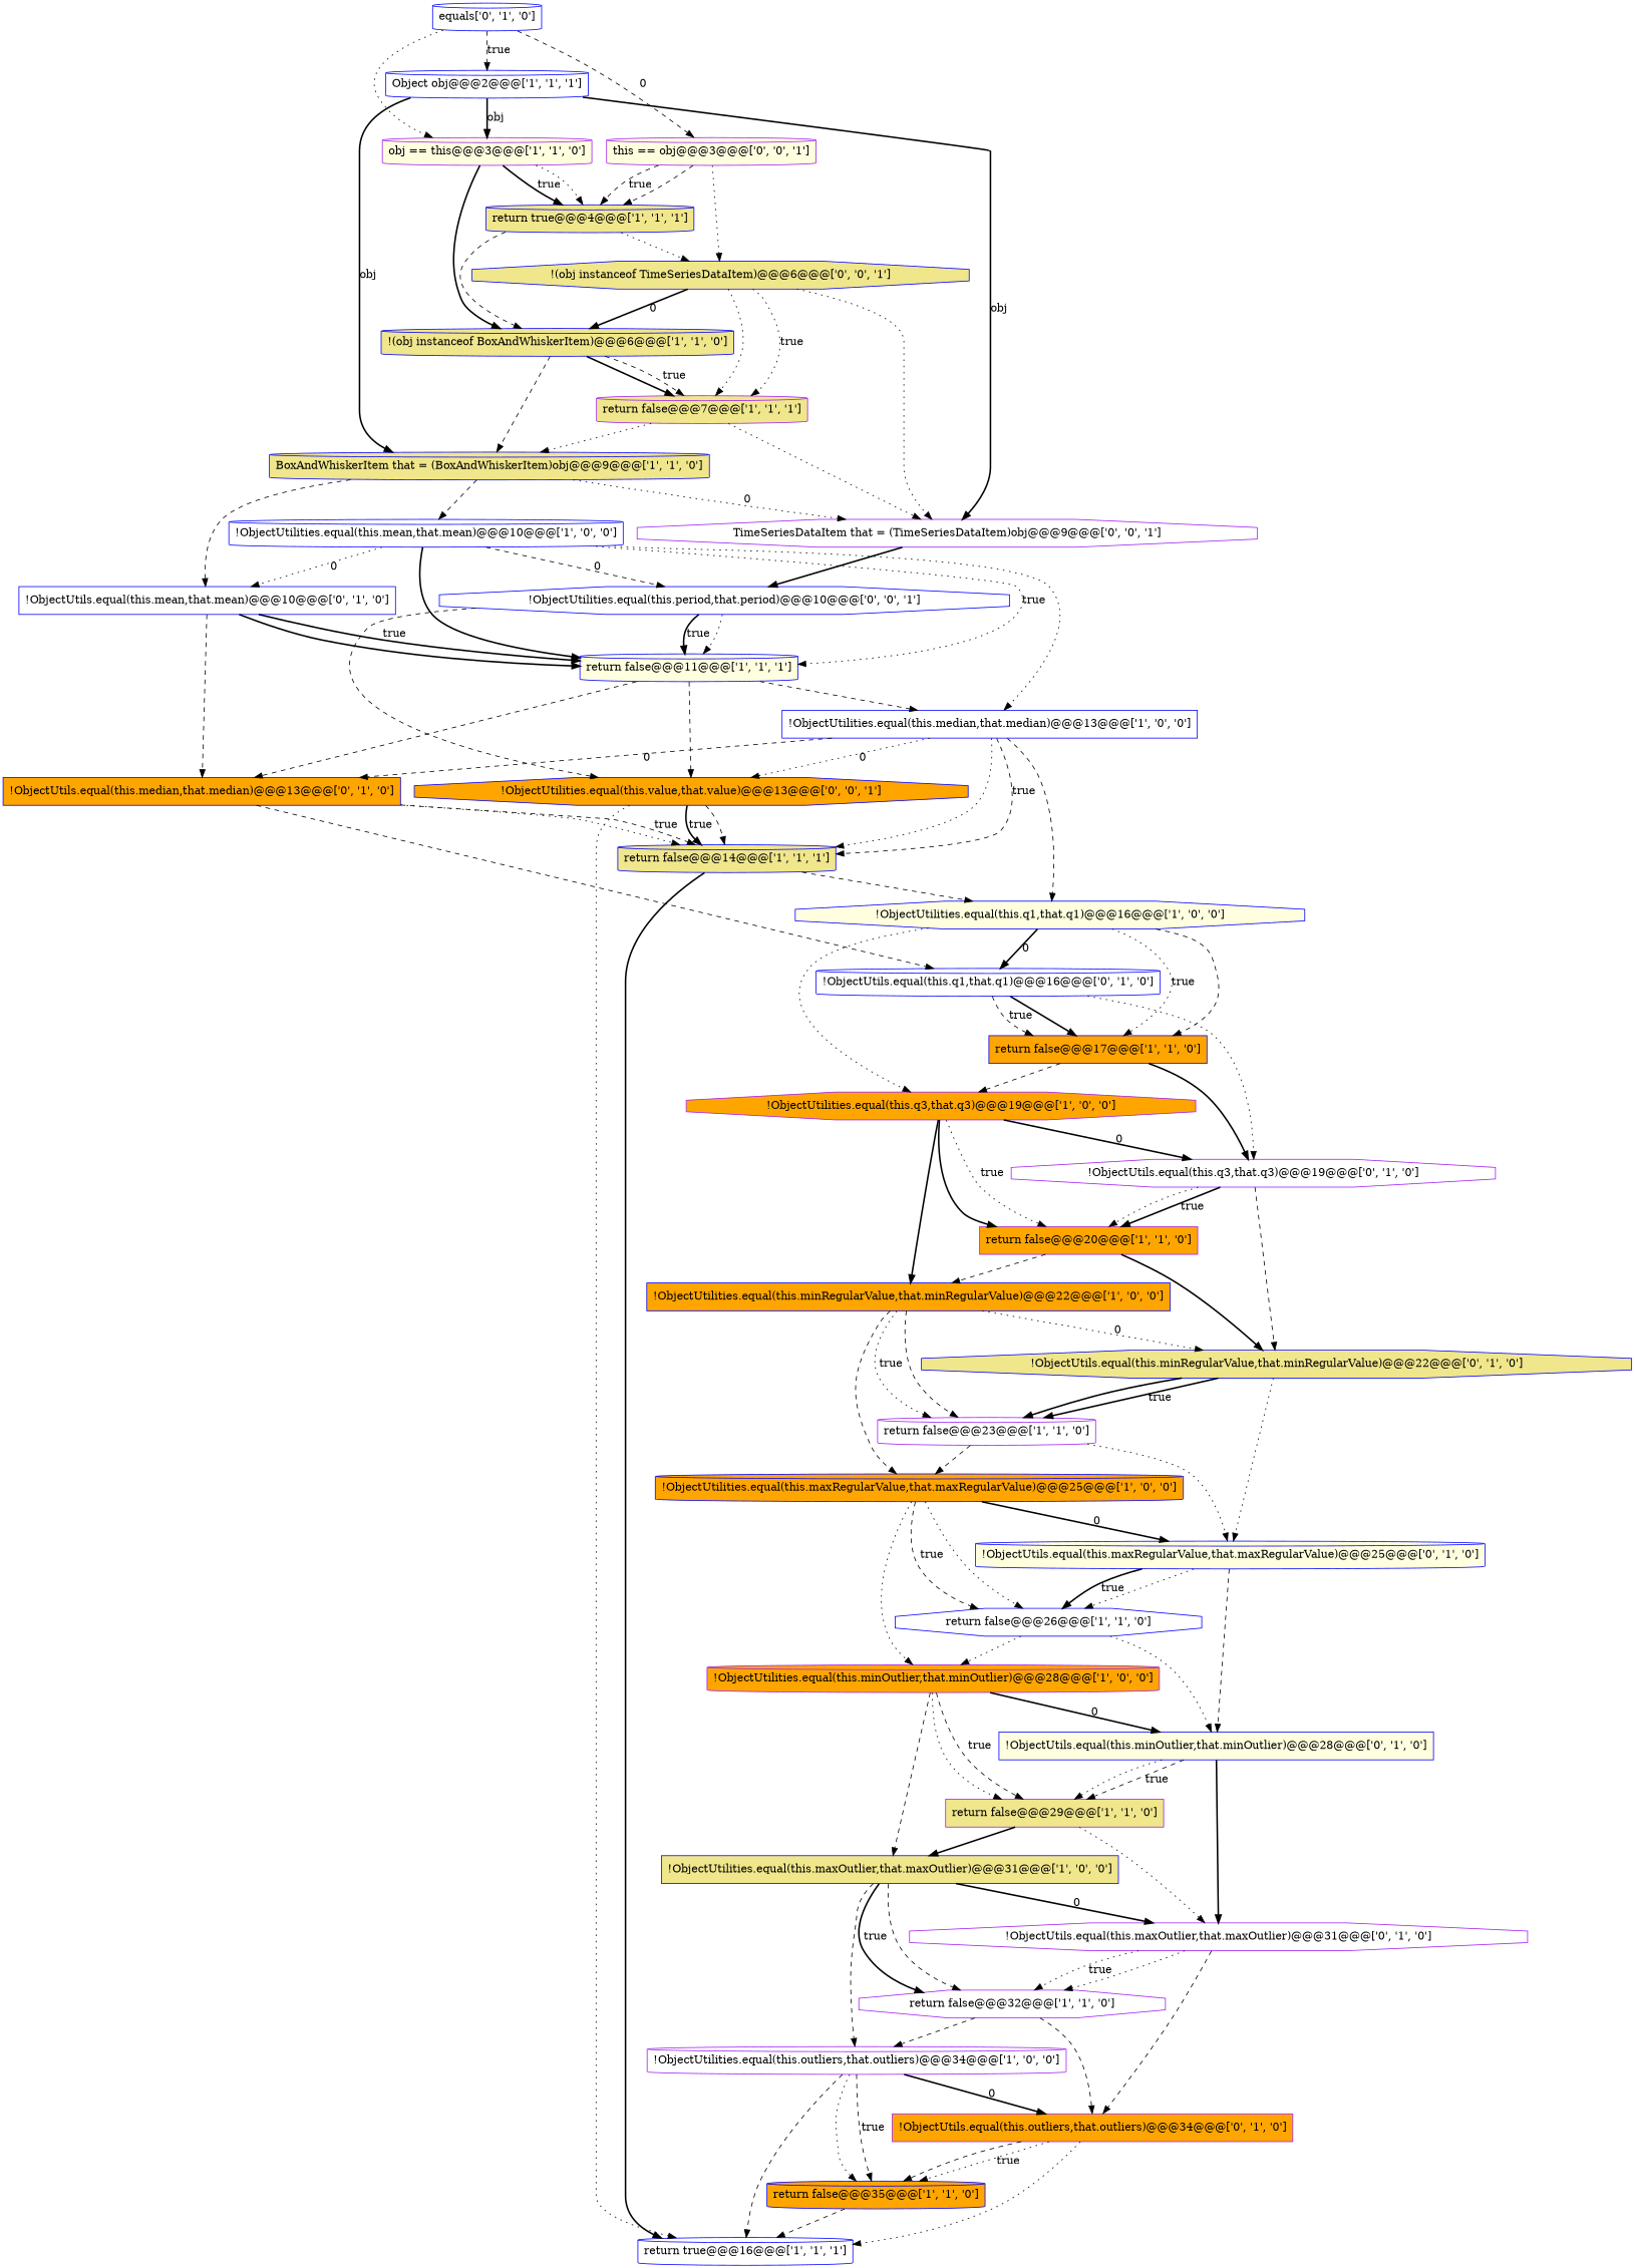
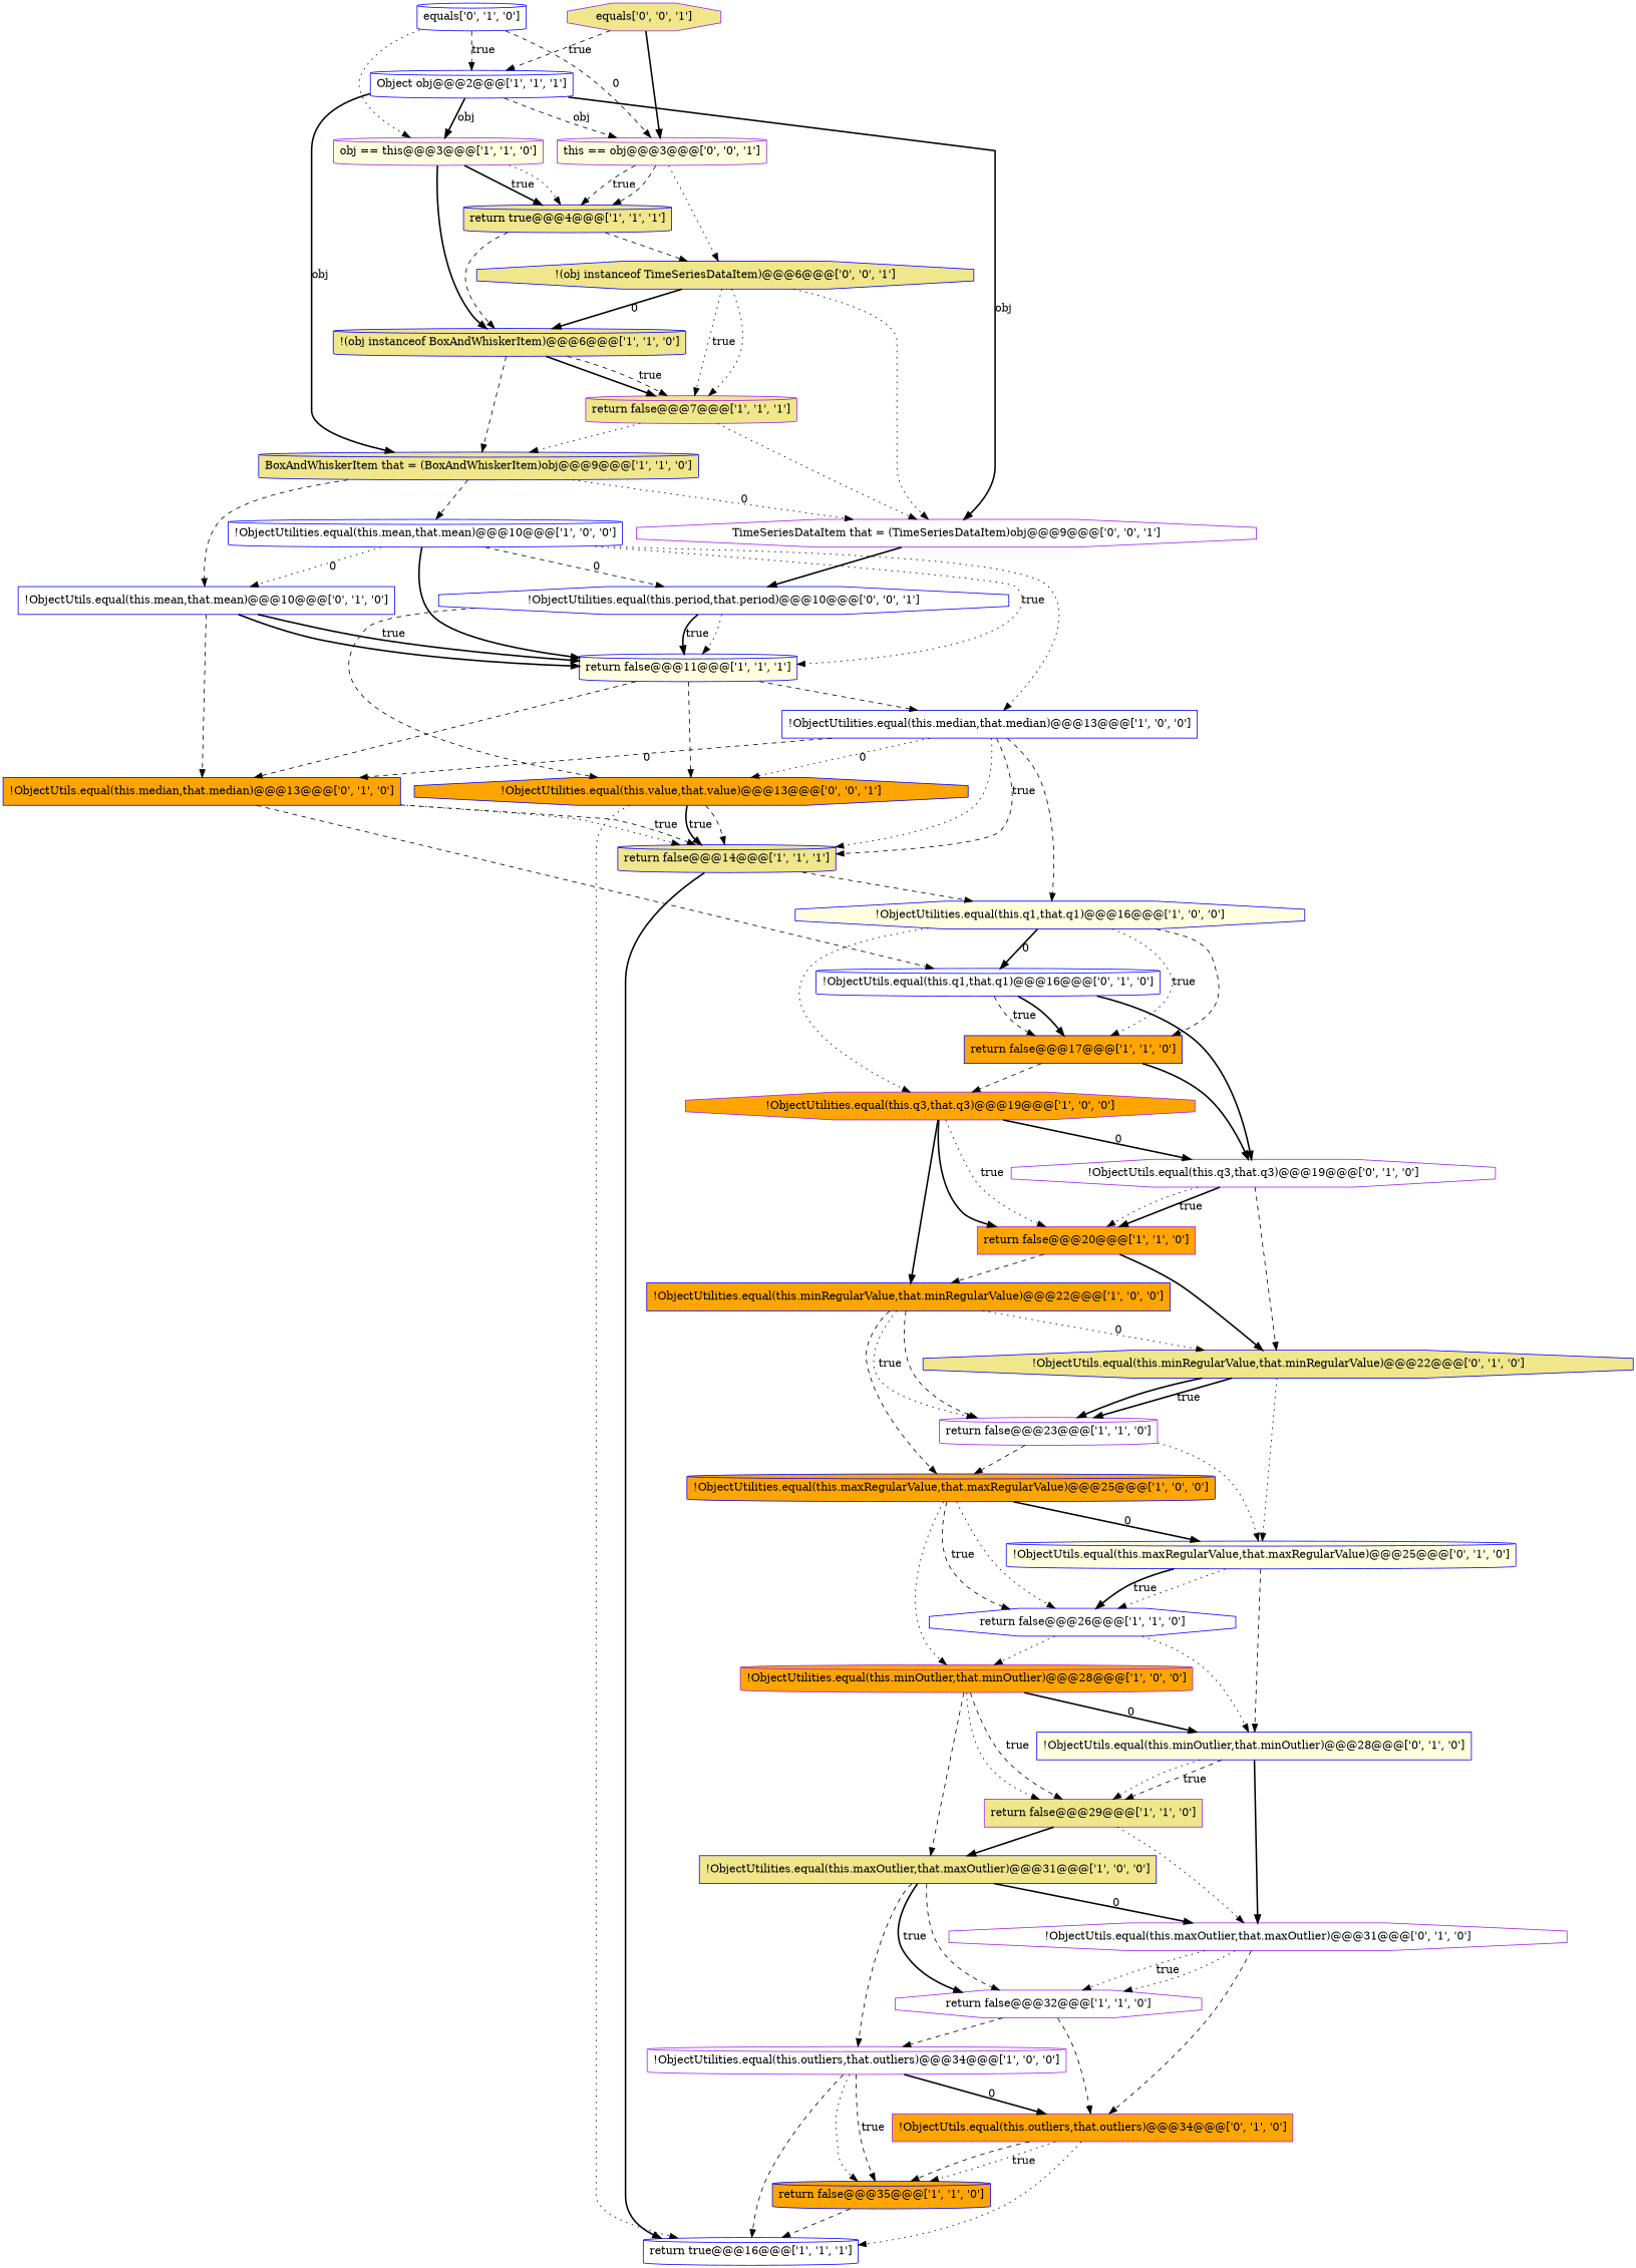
  digraph {
    node [color=blue fillcolor=white shape=cylinder style=filled]
    edge [style=dashed]
    n1 [color=purple fillcolor=orange label="!ObjectUtilities.equal(this.minOutlier,that.minOutlier)@@@28@@@['1', '0', '0']"]
    n2 [fillcolor=khaki label="!ObjectUtilities.equal(this.maxOutlier,that.maxOutlier)@@@31@@@['1', '0', '0']" shape=box]
    n3 [fillcolor=lightyellow label="!ObjectUtils.equal(this.minOutlier,that.minOutlier)@@@28@@@['0', '1', '0']" shape=box]
    n4 [color=purple fillcolor=khaki label="return false@@@29@@@['1', '1', '0']" shape=box]
    n5 [color=purple label="!ObjectUtils.equal(this.maxOutlier,that.maxOutlier)@@@31@@@['0', '1', '0']" shape=octagon]
    n6 [color=purple label="!ObjectUtilities.equal(this.outliers,that.outliers)@@@34@@@['1', '0', '0']"]
    n7 [color=purple label="return false@@@32@@@['1', '1', '0']" shape=octagon]
    n8 [fillcolor=lightyellow label="!ObjectUtilities.equal(this.q1,that.q1)@@@16@@@['1', '0', '0']" shape=octagon]
    n9 [label="!ObjectUtils.equal(this.q1,that.q1)@@@16@@@['0', '1', '0']"]
    n10 [color=purple fillcolor=orange label="!ObjectUtilities.equal(this.q3,that.q3)@@@19@@@['1', '0', '0']" shape=octagon]
    n11 [fillcolor=orange label="return false@@@17@@@['1', '1', '0']" shape=box]
    n12 [color=purple label="!ObjectUtils.equal(this.q3,that.q3)@@@19@@@['0', '1', '0']" shape=octagon]
    n13 [color=purple fillcolor=orange label="return false@@@20@@@['1', '1', '0']" shape=box]
    n14 [fillcolor=orange label="!ObjectUtilities.equal(this.minRegularValue,that.minRegularValue)@@@22@@@['1', '0', '0']" shape=box]
    n15 [color=purple fillcolor=orange label="!ObjectUtils.equal(this.outliers,that.outliers)@@@34@@@['0', '1', '0']" shape=box]
    n16 [label="return true@@@16@@@['1', '1', '1']"]
    n17 [fillcolor=orange label="return false@@@35@@@['1', '1', '0']"]
    n18 [fillcolor=khaki label="!ObjectUtils.equal(this.minRegularValue,that.minRegularValue)@@@22@@@['0', '1', '0']" shape=octagon]
    n19 [fillcolor=lightyellow label="!ObjectUtils.equal(this.maxRegularValue,that.maxRegularValue)@@@25@@@['0', '1', '0']"]
    n20 [color=purple label="return false@@@23@@@['1', '1', '0']"]
    n21 [label="return false@@@26@@@['1', '1', '0']" shape=octagon]
    n22 [fillcolor=orange label="!ObjectUtilities.equal(this.maxRegularValue,that.maxRegularValue)@@@25@@@['1', '0', '0']"]
    n23 [label="!ObjectUtilities.equal(this.period,that.period)@@@10@@@['0', '0', '1']" shape=octagon]
    n24 [fillcolor=lightyellow label="return false@@@11@@@['1', '1', '1']"]
    n25 [fillcolor=orange label="!ObjectUtilities.equal(this.value,that.value)@@@13@@@['0', '0', '1']" shape=octagon]
    n26 [label="!ObjectUtilities.equal(this.median,that.median)@@@13@@@['1', '0', '0']" shape=box]
    n27 [fillcolor=orange label="!ObjectUtils.equal(this.median,that.median)@@@13@@@['0', '1', '0']" shape=box]
    n28 [fillcolor=khaki label="return false@@@14@@@['1', '1', '1']"]
    n29 [color=purple fillcolor=lightyellow label="obj == this@@@3@@@['1', '1', '0']"]
    n30 [fillcolor=khaki label="return true@@@4@@@['1', '1', '1']"]
    n31 [fillcolor=khaki label="!(obj instanceof BoxAndWhiskerItem)@@@6@@@['1', '1', '0']"]
    n32 [label="Object obj@@@2@@@['1', '1', '1']"]
    n33 [color=purple fillcolor=lightyellow label="this == obj@@@3@@@['0', '0', '1']"]
    n34 [color=purple label="TimeSeriesDataItem that = (TimeSeriesDataItem)obj@@@9@@@['0', '0', '1']" shape=octagon]
    n35 [fillcolor=khaki label="BoxAndWhiskerItem that = (BoxAndWhiskerItem)obj@@@9@@@['1', '1', '0']"]
    n36 [fillcolor=khaki label="!(obj instanceof TimeSeriesDataItem)@@@6@@@['0', '0', '1']" shape=octagon]
    n37 [color=purple fillcolor=khaki label="return false@@@7@@@['1', '1', '1']"]
    n38 [label="!ObjectUtilities.equal(this.mean,that.mean)@@@10@@@['1', '0', '0']"]
    n39 [label="!ObjectUtils.equal(this.mean,that.mean)@@@10@@@['0', '1', '0']" shape=box]
    n40 [label="equals['0', '1', '0']"]
+   n41 [color=purple fillcolor=khaki label="equals['0', '0', '1']" shape=octagon]
    n1 -> n2
    n1 -> n3 [label=0 style=bold]
    n1 -> n4 [label=true]
    n1 -> n4 [style=dotted]
    n2 -> n5 [label=0 style=bold]
    n2 -> n6
    n2 -> n7
    n2 -> n7 [label=true style=bold]
    n3 -> n4 [label=true]
    n3 -> n4 [style=dotted]
    n3 -> n5 [style=bold]
    n4 -> n2 [style=bold]
    n4 -> n5 [style=dotted]
    n5 -> n7 [label=true style=dotted]
    n5 -> n7 [style=dotted]
    n5 -> n15
    n6 -> n15 [label=0 style=bold]
    n6 -> n16
    n6 -> n17 [style=dotted]
    n6 -> n17 [label=true]
    n7 -> n6
    n7 -> n15
    n8 -> n9 [label=0 style=bold]
    n8 -> n10 [style=dotted]
    n8 -> n11
    n8 -> n11 [label=true style=dotted]
    n9 -> n11 [style=bold]
    n9 -> n11 [label=true]
-   n9 -> n12 [style=dotted]
+   n9 -> n12 [style=bold]
    n10 -> n12 [label=0 style=bold]
    n10 -> n13 [style=bold]
    n10 -> n13 [label=true style=dotted]
    n10 -> n14 [style=bold]
    n11 -> n10
    n11 -> n12 [style=bold]
    n12 -> n13 [label=true style=bold]
    n12 -> n13 [style=dotted]
    n12 -> n18
    n13 -> n14
    n13 -> n18 [style=bold]
    n14 -> n18 [label=0 style=dotted]
    n14 -> n20
    n14 -> n20 [label=true style=dotted]
    n14 -> n22
    n15 -> n16 [style=dotted]
    n15 -> n17 [label=true style=dotted]
    n15 -> n17
    n17 -> n16
    n18 -> n19 [style=dotted]
    n18 -> n20 [label=true style=bold]
    n18 -> n20 [style=bold]
    n19 -> n3
    n19 -> n21 [style=dotted]
    n19 -> n21 [label=true style=bold]
    n20 -> n19 [style=dotted]
    n20 -> n22
    n21 -> n1 [style=dotted]
    n21 -> n3 [style=dotted]
    n22 -> n1 [style=dotted]
    n22 -> n19 [label=0 style=bold]
    n22 -> n21 [style=dotted]
    n22 -> n21 [label=true]
    n23 -> n24 [style=dotted]
    n23 -> n24 [label=true style=bold]
    n23 -> n25
    n24 -> n25
    n24 -> n26
    n24 -> n27
    n25 -> n16 [style=dotted]
    n25 -> n28
    n25 -> n28 [label=true style=bold]
    n26 -> n8
    n26 -> n25 [label=0 style=dotted]
    n26 -> n27 [label=0]
    n26 -> n28 [label=true]
    n26 -> n28 [style=dotted]
    n27 -> n9
    n27 -> n28 [style=dotted]
    n27 -> n28 [label=true]
    n28 -> n8
    n28 -> n16 [style=bold]
    n29 -> n30 [label=true style=bold]
    n29 -> n30 [style=dotted]
    n29 -> n31 [style=bold]
    n30 -> n31
-   n30 -> n36 [style=dotted]
+   n30 -> n36
    n31 -> n35
    n31 -> n37 [style=bold]
    n31 -> n37 [label=true]
    n32 -> n29 [label=obj style=bold]
+   n32 -> n33 [label=obj]
    n32 -> n34 [label=obj style=bold]
    n32 -> n35 [label=obj style=bold]
    n33 -> n30 [label=true]
    n33 -> n30
    n33 -> n36 [style=dotted]
    n34 -> n23 [style=bold]
    n35 -> n34 [label=0 style=dotted]
    n35 -> n38
    n35 -> n39
    n36 -> n31 [label=0 style=bold]
    n36 -> n34 [style=dotted]
    n36 -> n37 [label=true style=dotted]
    n36 -> n37 [style=dotted]
    n37 -> n34 [style=dotted]
    n37 -> n35 [style=dotted]
    n38 -> n23 [label=0]
    n38 -> n24 [label=true style=dotted]
    n38 -> n24 [style=bold]
    n38 -> n26 [style=dotted]
    n38 -> n39 [label=0 style=dotted]
    n39 -> n24 [label=true style=bold]
    n39 -> n24 [style=bold]
    n39 -> n27
    n40 -> n29 [style=dotted]
    n40 -> n32 [label=true]
    n40 -> n33 [label=0]
+   n41 -> n32 [label=true]
+   n41 -> n33 [style=bold]
  }
